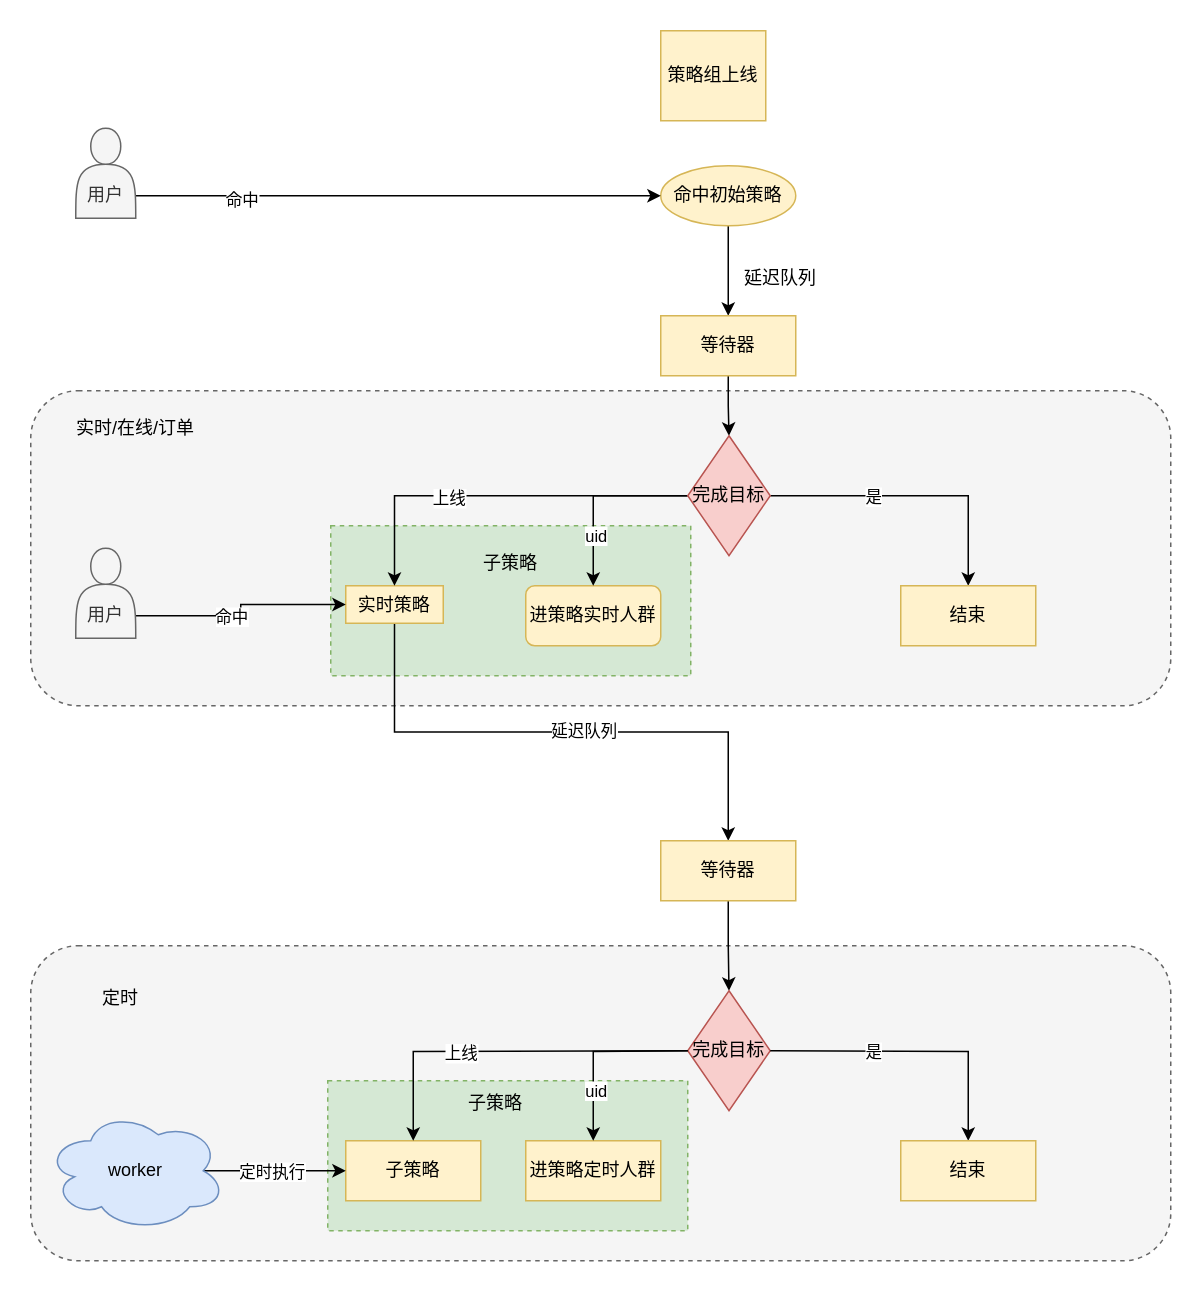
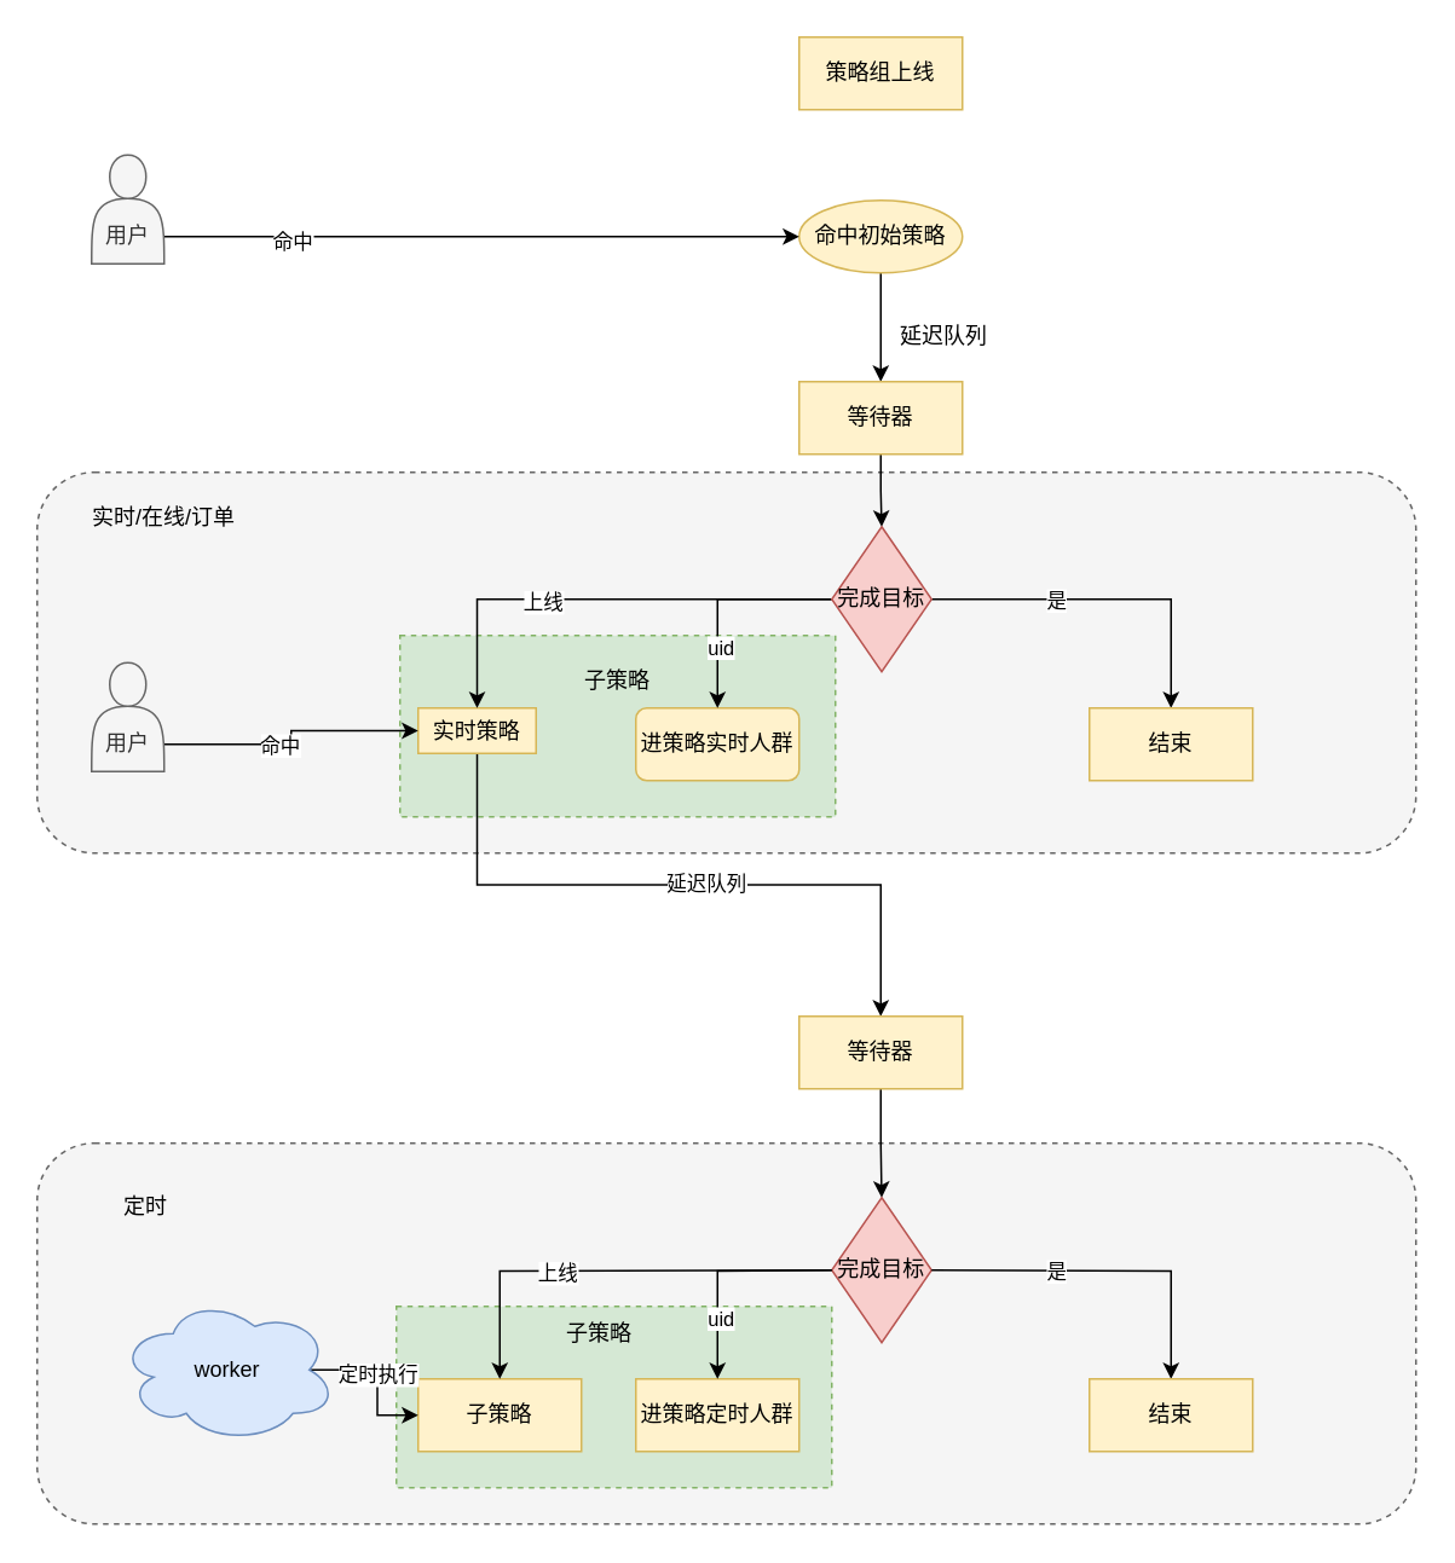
  <mxCell id="0" />
  <mxCell id="1" parent="0" />
  <mxCell id="2" value="" style="rounded=1;whiteSpace=wrap;html=1;dashed=1;fillColor=#f5f5f5;fontColor=#333333;strokeColor=#666666;" vertex="1" parent="1"><mxGeometry x="20" y="630" width="760" height="210" as="geometry" /></mxCell>
  <mxCell id="3" value="" style="rounded=1;whiteSpace=wrap;html=1;dashed=1;fillColor=#f5f5f5;fontColor=#333333;strokeColor=#666666;" vertex="1" parent="1"><mxGeometry x="20" y="260" width="760" height="210" as="geometry" /></mxCell>
  <mxCell id="4" value="" style="rounded=0;whiteSpace=wrap;html=1;dashed=1;fillColor=#d5e8d4;strokeColor=#82b366;" vertex="1" parent="1"><mxGeometry x="218" y="720" width="240" height="100" as="geometry" /></mxCell>
  <mxCell id="5" value="" style="rounded=0;whiteSpace=wrap;html=1;dashed=1;fillColor=#d5e8d4;strokeColor=#82b366;" vertex="1" parent="1"><mxGeometry x="220" y="350" width="240" height="100" as="geometry" /></mxCell>
  <mxCell id="6" style="edgeStyle=orthogonalEdgeStyle;rounded=0;orthogonalLoop=1;jettySize=auto;html=1;exitX=0.5;exitY=1;exitDx=0;exitDy=0;entryX=0.5;entryY=0;entryDx=0;entryDy=0;" edge="1" parent="1" source="7" target="9"><mxGeometry relative="1" as="geometry" /></mxCell>
  <mxCell id="7" value="命中初始策略" style="ellipse;whiteSpace=wrap;html=1;fillColor=#fff2cc;strokeColor=#d6b656;" vertex="1" parent="1"><mxGeometry x="440" y="110" width="90" height="40" as="geometry" /></mxCell>
  <mxCell id="8" style="edgeStyle=orthogonalEdgeStyle;rounded=0;orthogonalLoop=1;jettySize=auto;html=1;exitX=0.5;exitY=1;exitDx=0;exitDy=0;entryX=0.5;entryY=0;entryDx=0;entryDy=0;" edge="1" parent="1" source="9" target="23"><mxGeometry relative="1" as="geometry" /></mxCell>
  <mxCell id="9" value="等待器" style="rounded=0;whiteSpace=wrap;html=1;fillColor=#fff2cc;strokeColor=#d6b656;" vertex="1" parent="1"><mxGeometry x="440" y="210" width="90" height="40" as="geometry" /></mxCell>
  <mxCell id="10" value="进策略实时人群" style="whiteSpace=wrap;html=1;fillColor=#fff2cc;strokeColor=#d6b656;rounded=1;" vertex="1" parent="1"><mxGeometry x="350" y="390" width="90" height="40" as="geometry" /></mxCell>
  <mxCell id="11" style="edgeStyle=orthogonalEdgeStyle;rounded=0;orthogonalLoop=1;jettySize=auto;html=1;exitX=0.5;exitY=1;exitDx=0;exitDy=0;" edge="1" parent="1" source="13" target="15"><mxGeometry relative="1" as="geometry" /></mxCell>
  <mxCell id="12" value="延迟队列" style="edgeLabel;html=1;align=center;verticalAlign=middle;resizable=0;points=[];" vertex="1" connectable="0" parent="11"><mxGeometry x="0.08" y="2" relative="1" as="geometry"><mxPoint y="1" as="offset" /></mxGeometry></mxCell>
  <mxCell id="13" value="实时策略" style="rounded=0;whiteSpace=wrap;html=1;fillColor=#fff2cc;strokeColor=#d6b656;" vertex="1" parent="1"><mxGeometry x="230" y="390" width="65" height="25" as="geometry" /></mxCell>
  <mxCell id="14" style="edgeStyle=orthogonalEdgeStyle;rounded=0;orthogonalLoop=1;jettySize=auto;html=1;exitX=0.5;exitY=1;exitDx=0;exitDy=0;entryX=0.5;entryY=0;entryDx=0;entryDy=0;" edge="1" parent="1" source="15" target="32"><mxGeometry relative="1" as="geometry" /></mxCell>
  <mxCell id="15" value="等待器" style="rounded=0;whiteSpace=wrap;html=1;fillColor=#fff2cc;strokeColor=#d6b656;" vertex="1" parent="1"><mxGeometry x="440" y="560" width="90" height="40" as="geometry" /></mxCell>
- <mxCell id="16" value="策略组上线" style="rounded=0;whiteSpace=wrap;html=1;fillColor=#fff2cc;strokeColor=#d6b656;" vertex="1" parent="1"><mxGeometry x="440" y="20" width="70" height="60" as="geometry" /></mxCell>
+ <mxCell id="16" value="策略组上线" style="rounded=0;whiteSpace=wrap;html=1;fillColor=#fff2cc;strokeColor=#d6b656;" vertex="1" parent="1"><mxGeometry x="440" y="20" width="90" height="40" as="geometry" /></mxCell>
  <mxCell id="17" style="edgeStyle=orthogonalEdgeStyle;rounded=0;orthogonalLoop=1;jettySize=auto;html=1;exitX=1;exitY=0.5;exitDx=0;exitDy=0;" edge="1" parent="1" source="23" target="28"><mxGeometry relative="1" as="geometry" /></mxCell>
  <mxCell id="18" value="是" style="edgeLabel;html=1;align=center;verticalAlign=middle;resizable=0;points=[];" vertex="1" connectable="0" parent="17"><mxGeometry x="-0.292" y="1" relative="1" as="geometry"><mxPoint y="1" as="offset" /></mxGeometry></mxCell>
  <mxCell id="19" style="edgeStyle=orthogonalEdgeStyle;rounded=0;orthogonalLoop=1;jettySize=auto;html=1;exitX=0;exitY=0.5;exitDx=0;exitDy=0;entryX=0.5;entryY=0;entryDx=0;entryDy=0;" edge="1" parent="1" source="23" target="10"><mxGeometry relative="1" as="geometry" /></mxCell>
  <mxCell id="20" value="uid" style="edgeLabel;html=1;align=center;verticalAlign=middle;resizable=0;points=[];" vertex="1" connectable="0" parent="19"><mxGeometry x="0.448" y="1" relative="1" as="geometry"><mxPoint as="offset" /></mxGeometry></mxCell>
  <mxCell id="21" style="edgeStyle=orthogonalEdgeStyle;rounded=0;orthogonalLoop=1;jettySize=auto;html=1;exitX=0;exitY=0.5;exitDx=0;exitDy=0;" edge="1" parent="1" source="23" target="13"><mxGeometry relative="1" as="geometry" /></mxCell>
  <mxCell id="22" value="上线" style="edgeLabel;html=1;align=center;verticalAlign=middle;resizable=0;points=[];" vertex="1" connectable="0" parent="21"><mxGeometry x="0.251" y="1" relative="1" as="geometry"><mxPoint as="offset" /></mxGeometry></mxCell>
  <mxCell id="23" value="完成目标" style="rhombus;whiteSpace=wrap;html=1;fillColor=#f8cecc;strokeColor=#b85450;" vertex="1" parent="1"><mxGeometry x="458" y="290" width="55" height="80" as="geometry" /></mxCell>
  <mxCell id="24" style="edgeStyle=orthogonalEdgeStyle;rounded=0;orthogonalLoop=1;jettySize=auto;html=1;exitX=1;exitY=0.75;exitDx=0;exitDy=0;entryX=0;entryY=0.5;entryDx=0;entryDy=0;" edge="1" parent="1" source="26" target="7"><mxGeometry relative="1" as="geometry" /></mxCell>
  <mxCell id="25" value="命中" style="edgeLabel;html=1;align=center;verticalAlign=middle;resizable=0;points=[];" vertex="1" connectable="0" parent="24"><mxGeometry x="-0.6" y="-1" relative="1" as="geometry"><mxPoint y="1" as="offset" /></mxGeometry></mxCell>
  <mxCell id="26" value="&lt;br&gt;&lt;br&gt;用户" style="shape=actor;whiteSpace=wrap;html=1;fillColor=#f5f5f5;fontColor=#333333;strokeColor=#666666;" vertex="1" parent="1"><mxGeometry x="50" y="85" width="40" height="60" as="geometry" /></mxCell>
  <mxCell id="27" value="延迟队列" style="text;html=1;strokeColor=none;fillColor=none;align=center;verticalAlign=middle;whiteSpace=wrap;rounded=0;" vertex="1" parent="1"><mxGeometry x="490" y="170" width="60" height="30" as="geometry" /></mxCell>
  <mxCell id="28" value="结束" style="rounded=0;whiteSpace=wrap;html=1;fillColor=#fff2cc;strokeColor=#d6b656;" vertex="1" parent="1"><mxGeometry x="600" y="390" width="90" height="40" as="geometry" /></mxCell>
  <mxCell id="29" style="edgeStyle=orthogonalEdgeStyle;rounded=0;orthogonalLoop=1;jettySize=auto;html=1;exitX=1;exitY=0.75;exitDx=0;exitDy=0;" edge="1" parent="1" source="31" target="13"><mxGeometry relative="1" as="geometry" /></mxCell>
  <mxCell id="30" value="命中" style="edgeLabel;html=1;align=center;verticalAlign=middle;resizable=0;points=[];" vertex="1" connectable="0" parent="29"><mxGeometry x="-0.143" y="1" relative="1" as="geometry"><mxPoint y="1" as="offset" /></mxGeometry></mxCell>
  <mxCell id="31" value="&lt;br&gt;&lt;br&gt;用户" style="shape=actor;whiteSpace=wrap;html=1;fillColor=#f5f5f5;fontColor=#333333;strokeColor=#666666;" vertex="1" parent="1"><mxGeometry x="50" y="365" width="40" height="60" as="geometry" /></mxCell>
  <mxCell id="32" value="完成目标" style="rhombus;whiteSpace=wrap;html=1;fillColor=#f8cecc;strokeColor=#b85450;" vertex="1" parent="1"><mxGeometry x="458" y="660" width="55" height="80" as="geometry" /></mxCell>
  <mxCell id="33" value="进策略定时人群" style="rounded=0;whiteSpace=wrap;html=1;fillColor=#fff2cc;strokeColor=#d6b656;" vertex="1" parent="1"><mxGeometry x="350" y="760" width="90" height="40" as="geometry" /></mxCell>
  <mxCell id="34" value="子策略" style="rounded=0;whiteSpace=wrap;html=1;fillColor=#fff2cc;strokeColor=#d6b656;" vertex="1" parent="1"><mxGeometry x="230" y="760" width="90" height="40" as="geometry" /></mxCell>
  <mxCell id="35" style="edgeStyle=orthogonalEdgeStyle;rounded=0;orthogonalLoop=1;jettySize=auto;html=1;exitX=1;exitY=0.5;exitDx=0;exitDy=0;" edge="1" parent="1" target="41"><mxGeometry relative="1" as="geometry"><mxPoint x="513" y="700" as="sourcePoint" /></mxGeometry></mxCell>
  <mxCell id="36" value="是" style="edgeLabel;html=1;align=center;verticalAlign=middle;resizable=0;points=[];" vertex="1" connectable="0" parent="35"><mxGeometry x="-0.292" y="1" relative="1" as="geometry"><mxPoint y="1" as="offset" /></mxGeometry></mxCell>
  <mxCell id="37" style="edgeStyle=orthogonalEdgeStyle;rounded=0;orthogonalLoop=1;jettySize=auto;html=1;exitX=0;exitY=0.5;exitDx=0;exitDy=0;entryX=0.5;entryY=0;entryDx=0;entryDy=0;" edge="1" parent="1" target="33"><mxGeometry relative="1" as="geometry"><mxPoint x="458" y="700" as="sourcePoint" /></mxGeometry></mxCell>
  <mxCell id="38" value="uid" style="edgeLabel;html=1;align=center;verticalAlign=middle;resizable=0;points=[];" vertex="1" connectable="0" parent="37"><mxGeometry x="0.448" y="1" relative="1" as="geometry"><mxPoint as="offset" /></mxGeometry></mxCell>
  <mxCell id="39" style="edgeStyle=orthogonalEdgeStyle;rounded=0;orthogonalLoop=1;jettySize=auto;html=1;exitX=0;exitY=0.5;exitDx=0;exitDy=0;" edge="1" parent="1" target="34"><mxGeometry relative="1" as="geometry"><mxPoint x="458" y="700" as="sourcePoint" /></mxGeometry></mxCell>
  <mxCell id="40" value="上线" style="edgeLabel;html=1;align=center;verticalAlign=middle;resizable=0;points=[];" vertex="1" connectable="0" parent="39"><mxGeometry x="0.251" y="1" relative="1" as="geometry"><mxPoint as="offset" /></mxGeometry></mxCell>
  <mxCell id="41" value="结束" style="rounded=0;whiteSpace=wrap;html=1;fillColor=#fff2cc;strokeColor=#d6b656;" vertex="1" parent="1"><mxGeometry x="600" y="760" width="90" height="40" as="geometry" /></mxCell>
  <mxCell id="42" value="子策略" style="text;html=1;strokeColor=none;fillColor=none;align=center;verticalAlign=middle;whiteSpace=wrap;rounded=0;dashed=1;" vertex="1" parent="1"><mxGeometry x="310" y="360" width="60" height="30" as="geometry" /></mxCell>
  <mxCell id="43" value="子策略" style="text;html=1;strokeColor=none;fillColor=none;align=center;verticalAlign=middle;whiteSpace=wrap;rounded=0;dashed=1;" vertex="1" parent="1"><mxGeometry x="300" y="720" width="60" height="30" as="geometry" /></mxCell>
  <mxCell id="44" value="实时/在线/订单" style="text;html=1;strokeColor=none;fillColor=none;align=center;verticalAlign=middle;whiteSpace=wrap;rounded=0;" vertex="1" parent="1"><mxGeometry x="40" y="270" width="100" height="30" as="geometry" /></mxCell>
  <mxCell id="45" style="edgeStyle=orthogonalEdgeStyle;rounded=0;orthogonalLoop=1;jettySize=auto;html=1;exitX=0.875;exitY=0.5;exitDx=0;exitDy=0;exitPerimeter=0;entryX=0;entryY=0.5;entryDx=0;entryDy=0;" edge="1" parent="1" source="47" target="34"><mxGeometry relative="1" as="geometry" /></mxCell>
  <mxCell id="46" value="定时执行" style="edgeLabel;html=1;align=center;verticalAlign=middle;resizable=0;points=[];" vertex="1" connectable="0" parent="45"><mxGeometry x="-0.053" relative="1" as="geometry"><mxPoint as="offset" /></mxGeometry></mxCell>
- <mxCell id="47" value="worker" style="ellipse;shape=cloud;whiteSpace=wrap;html=1;fillColor=#dae8fc;strokeColor=#6c8ebf;" vertex="1" parent="1"><mxGeometry x="30" y="740" width="120" height="80" as="geometry" /></mxCell>
+ <mxCell id="47" value="worker" style="ellipse;shape=cloud;whiteSpace=wrap;html=1;fillColor=#dae8fc;strokeColor=#6c8ebf;" vertex="1" parent="1"><mxGeometry x="65" y="715" width="120" height="80" as="geometry" /></mxCell>
  <mxCell id="48" value="定时" style="text;html=1;strokeColor=none;fillColor=none;align=center;verticalAlign=middle;whiteSpace=wrap;rounded=0;" vertex="1" parent="1"><mxGeometry x="50" y="650" width="60" height="30" as="geometry" /></mxCell>
